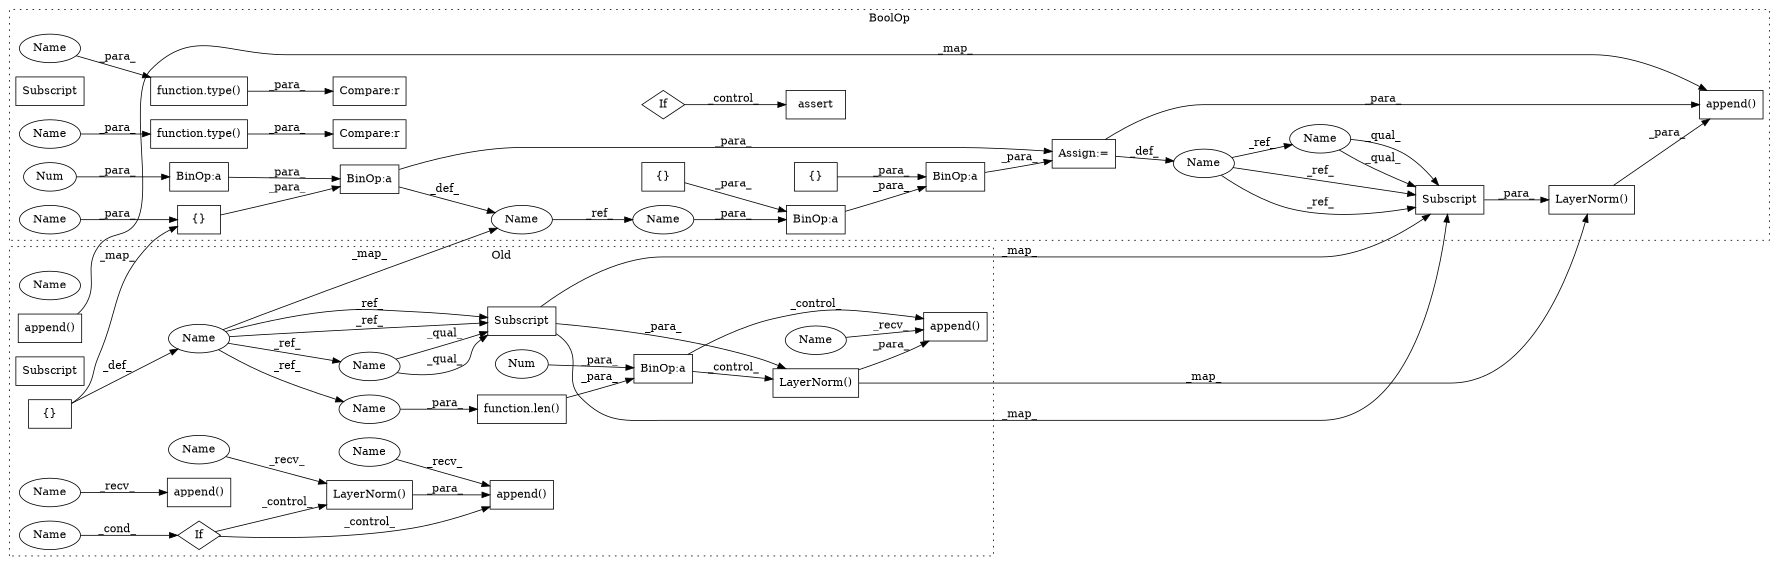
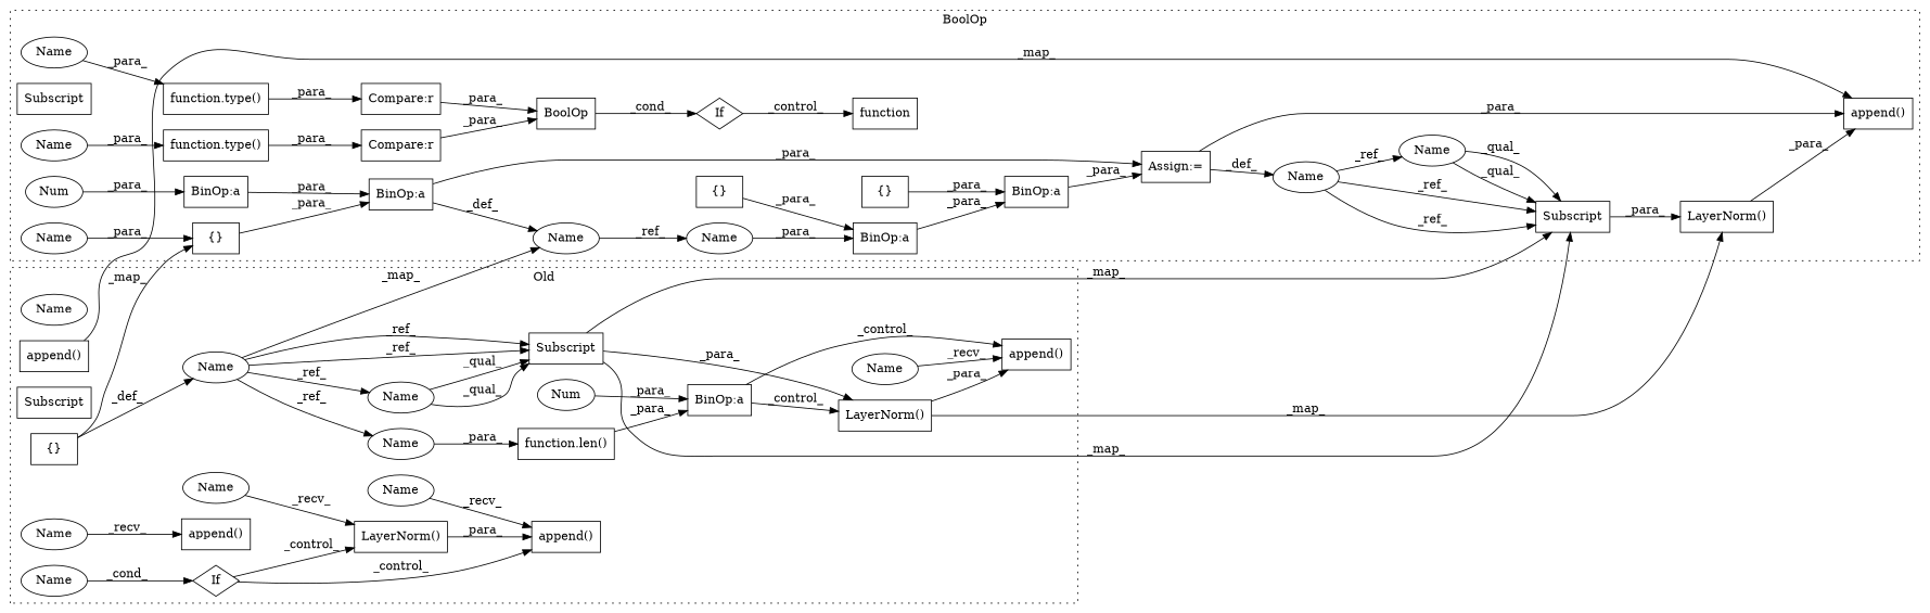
  digraph {
    rankdir=LR
    node [a=87 l=15 s=1893 shape=box]
    n1 [a=75 l="19,1" label="append()" s="1917,1961"]
    n2 [a=75 l="19,1" label="append()" s="2405,2456"]
    n3 [a=96 l="3,14" label=If s="1890,1903" shape=diamond]
    n4 [a=75 l="19,1" label="append()" s="1971,2310"]
    n5 [a=75 l="13,1" label="LayerNorm()" s="1936,1960"]
    n6 [l=10 label=Name shape=ellipse]
    n7 [a=82 l=3 label="BinOp:a" s=2355]
    n8 [a=76 l=1 label=Num s=2358 shape=ellipse]
    n9 [a=75 l="4,1" label="function.len()" s="2335,2354"]
    n10 [a=59 l="1,0" label="{}" s="1825,1841"]
    n11 [label=Name s=1807 shape=ellipse]
    n12 [a=63 l="18,0" label=Subscript s="2437,0"]
    n13 [a=75 l="13,1" label="LayerNorm()" s="2424,2455"]
    n14 [a=75 l="19,1" label="append()" s="2857,3196"]
    n15 [label=Name s=2339 shape=ellipse]
    n16 [a=63 l="18,0" label=Subscript s="2437,0"]
    n17 [label=Name s=2437 shape=ellipse]
    n18 [l=10 label=Name shape=ellipse]
    n19 [l=11 label=Name s=1917 shape=ellipse]
    n20 [l=11 label=Name s=1971 shape=ellipse]
    n21 [l=11 label=Name s=2405 shape=ellipse]
    n22 [l=2 label=Name s=1936 shape=ellipse]
    n23 [a=96 l="0,14" label=If s="1944,2007" shape=diamond]
    n24 [a=40 l=30 label="Compare:r" s=1977]
+   n25 [a=72 l=63 label=BoolOp s=1944]
    n26 [a=40 l=29 label="Compare:r" s=1944]
    n27 [a=75 l="5,1" label="function.type()" s="1944,1964"]
-   n28 [a=65 l=7 label=assert s=2021]
+   n28 [a=65 l=7 label=function s=2021]
    n29 [a=75 l="5,1" label="function.type()" s="1977,1997"]
    n30 [a=59 l="1,0" label="{}" s="1896,1912"]
    n31 [a=82 l=33 label="BinOp:a" s=2149]
    n32 [a=82 l=3 label="BinOp:a" s=1925]
    n33 [a=82 l=3 label="BinOp:a" s=2161]
    n34 [a=82 l=3 label="BinOp:a" s=1913]
    n35 [a=59 l="1,0" label="{}" s="2182,2195"]
    n36 [a=76 l=1 label=Num s=1928 shape=ellipse]
    n37 [a=59 l="1,0" label="{}" s="2148,2160"]
    n38 [label=Name s=1878 shape=ellipse]
    n39 [a=63 l="13,0" label=Subscript s="2345,0"]
    n40 [a=68 l=3 label="Assign:=" s=2145]
    n41 [a=75 l="13,1" label="LayerNorm()" s="2332,2358"]
    n42 [l=10 label=Name s=2135 shape=ellipse]
    n43 [a=75 l="19,1" label="append()" s="2313,2359"]
    n44 [a=63 l="13,0" label=Subscript s="2345,0"]
    n45 [l=10 label=Name s=2345 shape=ellipse]
    n46 [label=Name s=2164 shape=ellipse]
    n47 [label=Name s=1982 shape=ellipse]
    n48 [label=Name s=1897 shape=ellipse]
    n49 [label=Name s=1949 shape=ellipse]
    subgraph cluster_1 {
      label=Old
      style=dotted
      n1
      n2
      n3
      n4
      n5
      n6
      n7
      n8
      n9
      n10
      n11
      n12
      n13
      n14
      n15
      n16
      n17
      n18
      n19
      n20
      n21
      n22
    }
    subgraph cluster_2 {
      label=BoolOp
      style=dotted
      n23
      n24
+     n25
      n26
      n27
      n28
      n29
      n30
      n31
      n32
      n33
      n34
      n35
      n36
      n37
      n38
      n39
      n40
      n41
      n42
      n43
      n44
      n45
      n46
      n47
      n48
      n49
    }
    n3 -> n1 [label=_control_]
    n3 -> n5 [label=_control_]
    n5 -> n1 [label=_para_]
    n7 -> n2 [label=_control_]
    n7 -> n13 [label=_control_]
    n8 -> n7 [label=_para_]
    n9 -> n7 [label=_para_]
    n10 -> n11 [label=_def_]
    n10 -> n30 [label=_map_]
    n11 -> n15 [label=_ref_]
    n11 -> n16 [label=_ref_]
    n11 -> n16 [label=_ref_]
    n11 -> n17 [label=_ref_]
    n11 -> n38 [label=_map_]
    n13 -> n2 [label=_para_]
    n13 -> n41 [label=_map_]
    n14 -> n43 [label=_map_]
    n15 -> n9 [label=_para_]
    n16 -> n13 [label=_para_]
    n16 -> n44 [label=_map_]
    n16 -> n44 [label=_map_]
    n17 -> n16 [label=_qual_]
    n17 -> n16 [label=_qual_]
    n18 -> n3 [label=_cond_]
    n19 -> n1 [label=_recv_]
    n20 -> n4 [label=_recv_]
    n21 -> n2 [label=_recv_]
    n22 -> n5 [label=_recv_]
    n23 -> n28 [label=_control_]
+   n24 -> n25 [label=_para_]
+   n25 -> n23 [label=_cond_]
+   n26 -> n25 [label=_para_]
    n27 -> n26 [label=_para_]
    n29 -> n24 [label=_para_]
    n30 -> n34 [label=_para_]
    n31 -> n40 [label=_para_]
    n32 -> n34 [label=_para_]
    n33 -> n31 [label=_para_]
    n34 -> n38 [label=_def_]
    n34 -> n40 [label=_para_]
    n35 -> n31 [label=_para_]
    n36 -> n32 [label=_para_]
    n37 -> n33 [label=_para_]
    n38 -> n46 [label=_ref_]
    n40 -> n42 [label=_def_]
    n40 -> n43 [label=_para_]
    n41 -> n43 [label=_para_]
    n42 -> n44 [label=_ref_]
    n42 -> n44 [label=_ref_]
    n42 -> n45 [label=_ref_]
    n44 -> n41 [label=_para_]
    n45 -> n44 [label=_qual_]
    n45 -> n44 [label=_qual_]
    n46 -> n33 [label=_para_]
    n47 -> n29 [label=_para_]
    n48 -> n30 [label=_para_]
    n49 -> n27 [label=_para_]
  }
